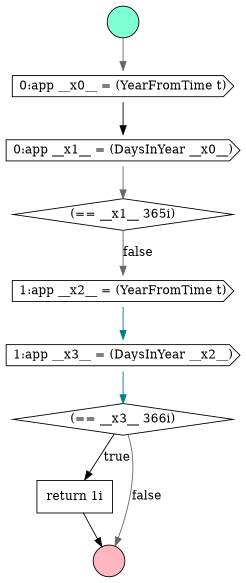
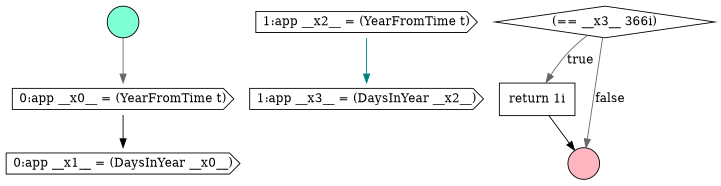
  digraph {
    node [color=black fillcolor=white shape=cds style=filled]
    edge [color=gray40]
    n1 [fillcolor=aquamarine label=" " shape=circle]
    n2 [label=<<font color="black">0:app __x0__ = (YearFromTime t)</font>>]
    n3 [label=<<font color="black">0:app __x1__ = (DaysInYear __x0__)</font>>]
-   n4 [label=<<font color="black">(== __x1__ 365i)</font>> shape=diamond]
    n5 [label=<<font color="black">1:app __x2__ = (YearFromTime t)</font>>]
    n6 [label=<<font color="black">1:app __x3__ = (DaysInYear __x2__)</font>>]
    n7 [label=<<font color="black">     <table border="0" cellborder="1" cellspacing="0" cellpadding="10">       <tr><td align="left">return 1i</td></tr>     </table>   </font>> margin=0 shape=none]
    n8 [fillcolor=lightpink label=" " shape=circle]
    n9 [label=<<font color="black">(== __x3__ 366i)</font>> shape=diamond]
    n1 -> n2
    n2 -> n3 [color=black]
-   n3 -> n4
-   n4 -> n5 [label=<<font color="black">false</font>>]
    n5 -> n6 [color=teal]
-   n6 -> n9 [color=teal]
    n7 -> n8 [color=black]
-   n9 -> n7 [color=black label=<<font color="black">true</font>>]
+   n9 -> n7 [label=<<font color="black">true</font>>]
    n9 -> n8 [label=<<font color="black">false</font>>]
  }
